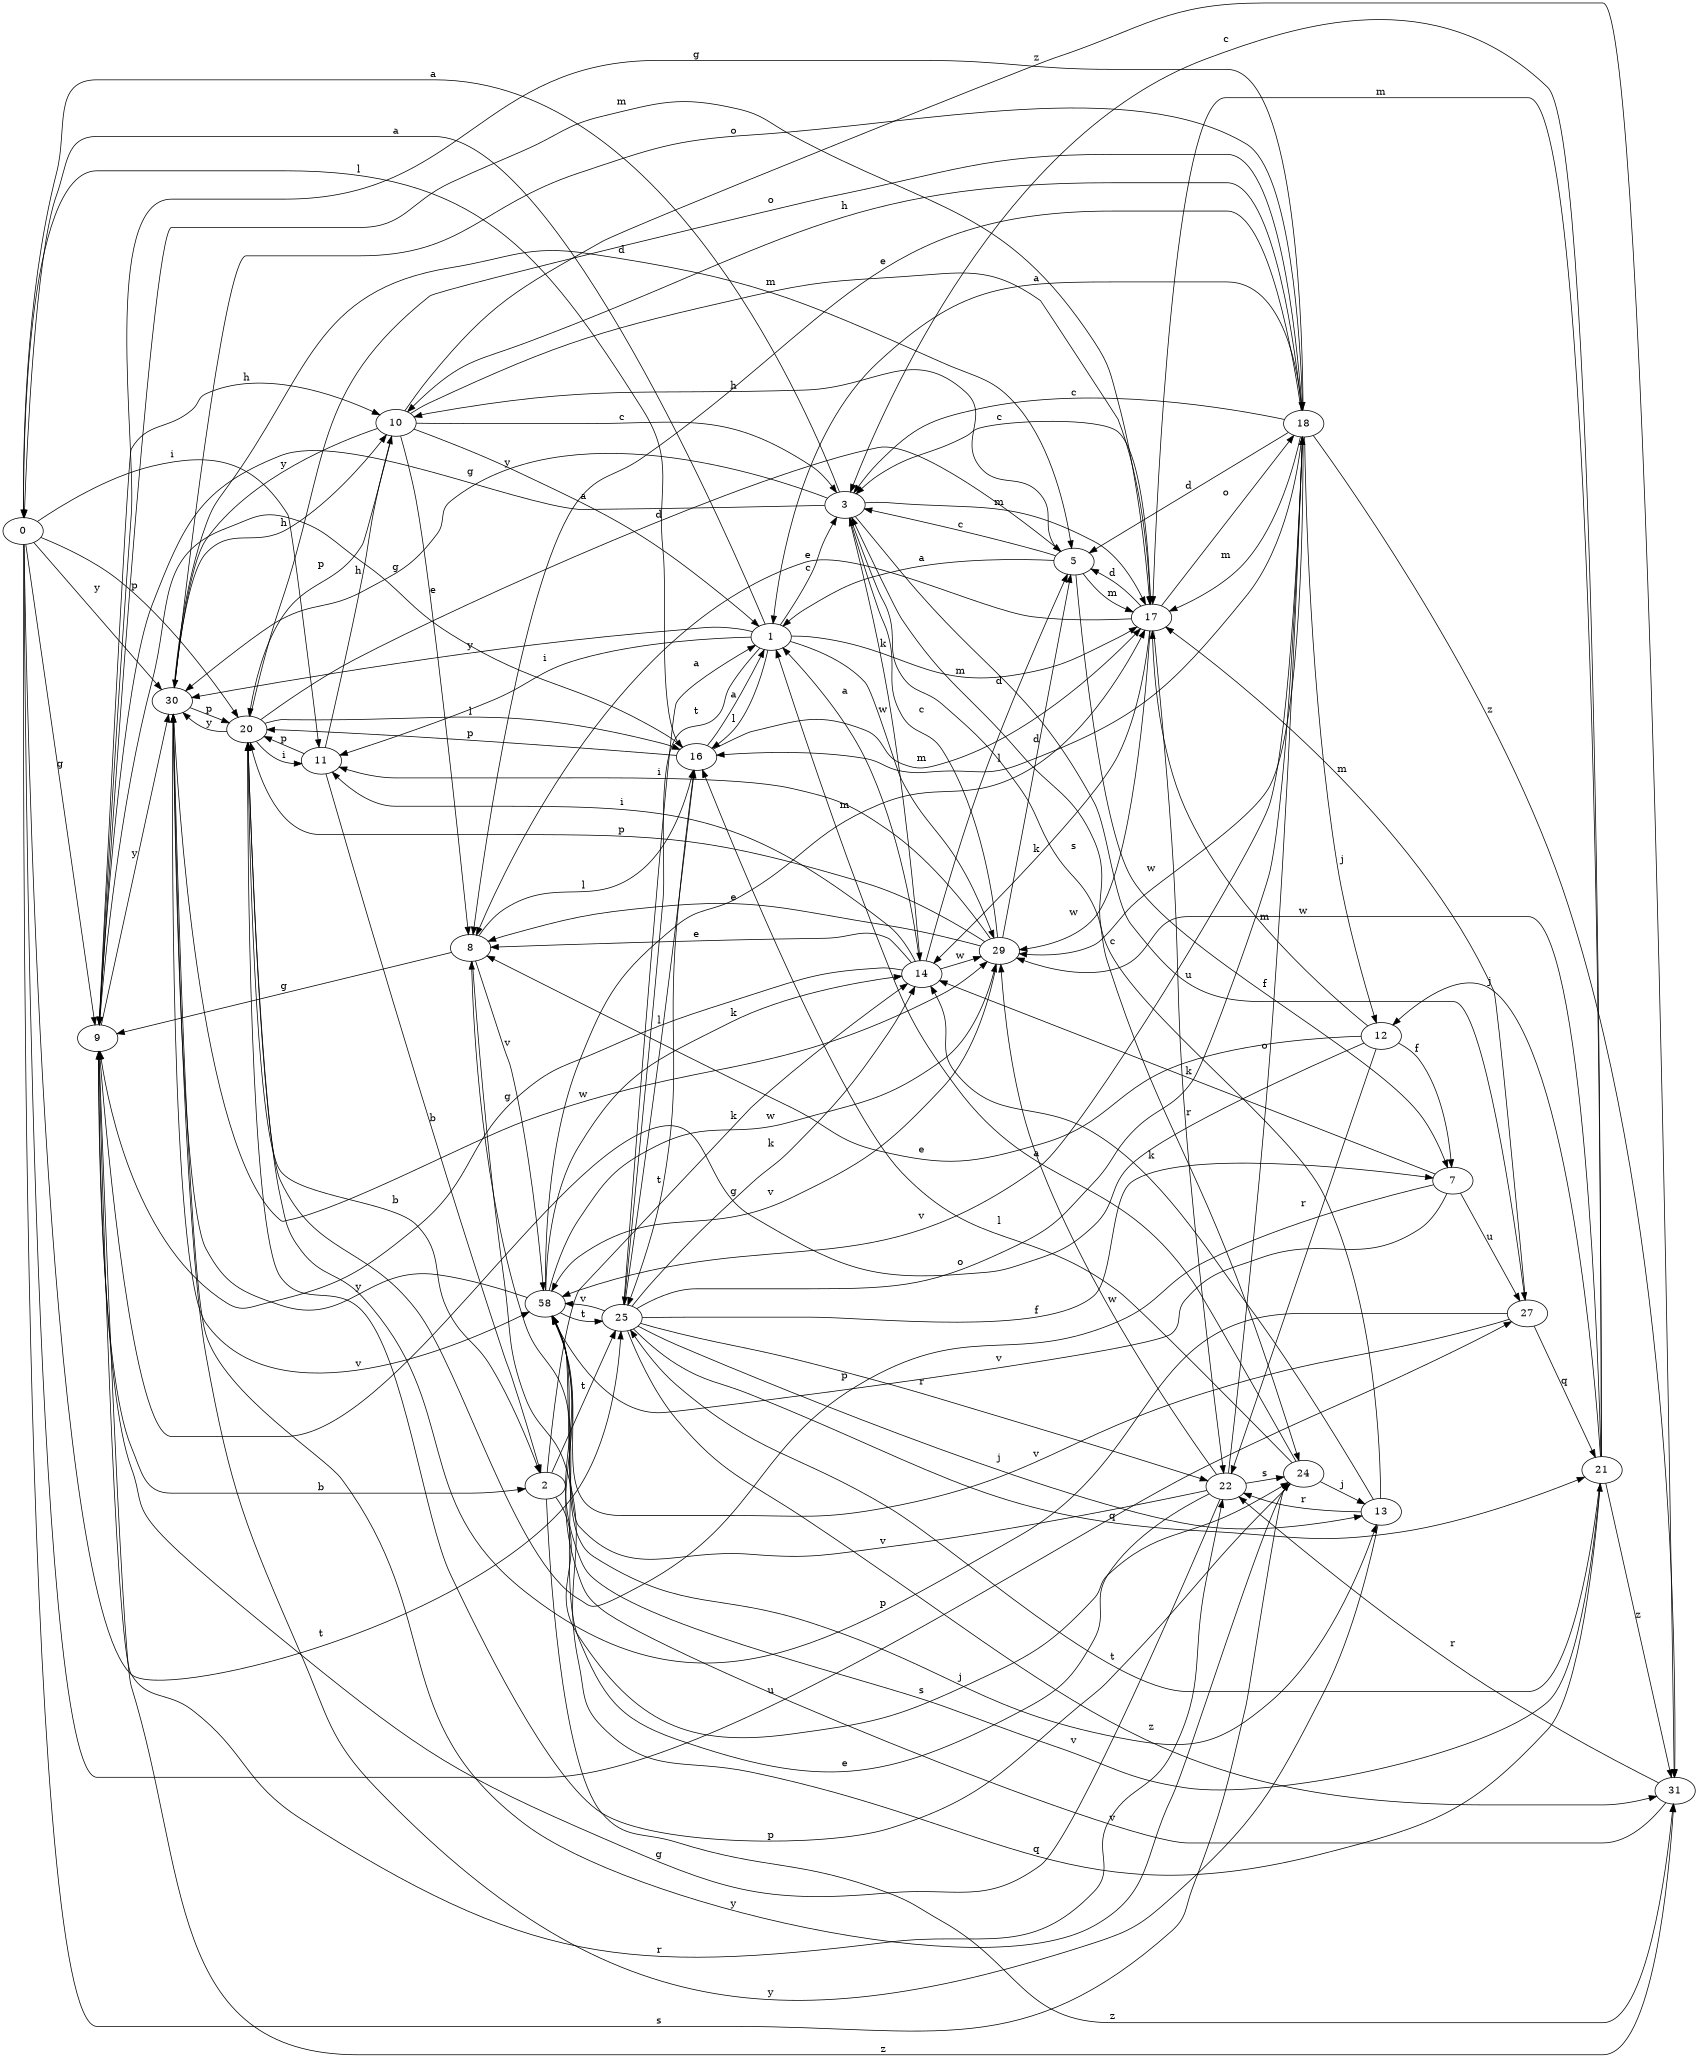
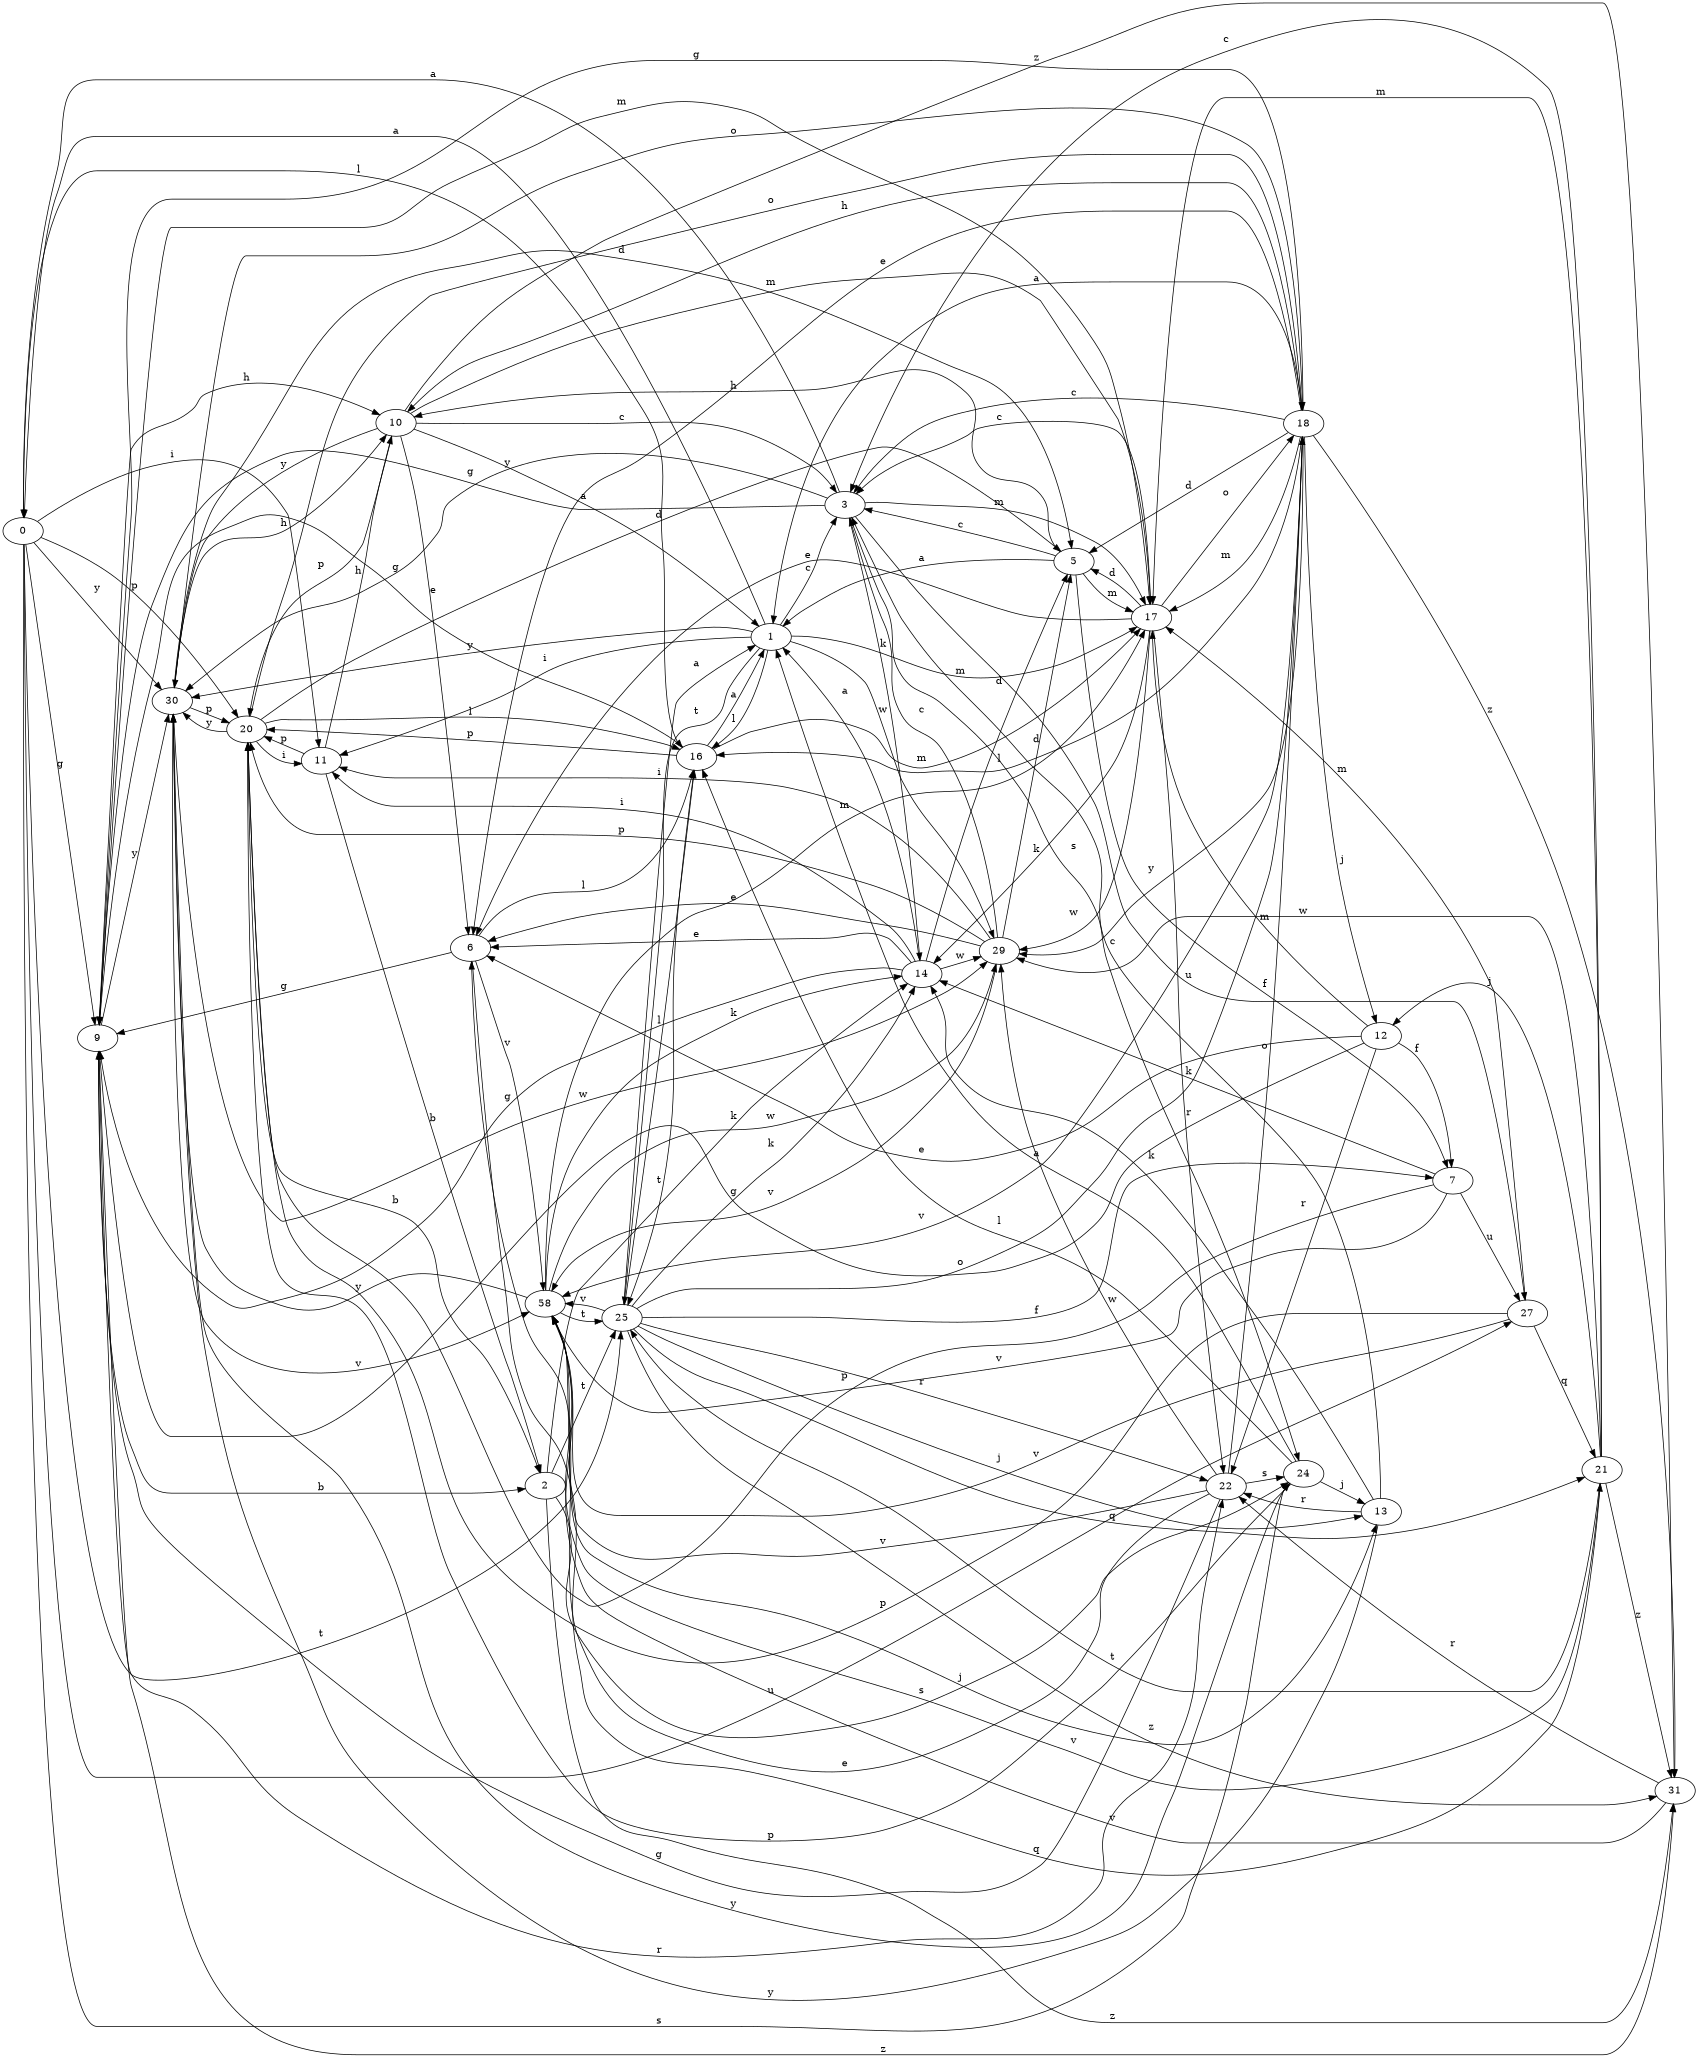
  strict digraph {
    rankdir=LR
    0
    9
    11
    16
    20
    24
    25
    27
    30
    17
    2
    31
    10
    22
    1
    5
    18
    13
    14
    7
    21
    n22 [label=58]
    29
    3
-   6 [label=8]
+   6
    12
    0 -> 9 [label=g]
    0 -> 11 [label=i]
    0 -> 16 [label=l]
    0 -> 20 [label=p]
    0 -> 24 [label=s]
    0 -> 25 [label=t]
    0 -> 27 [label=u]
    0 -> 30 [label=y]
    9 -> 30 [label=y]
    9 -> 17 [label=m]
    9 -> 2 [label=b]
    9 -> 31 [label=z]
    9 -> 10 [label=h]
    9 -> 22 [label=r]
    11 -> 20 [label=p]
    11 -> 2 [label=b]
    11 -> 10 [label=h]
    16 -> 9 [label=g]
    16 -> 20 [label=p]
    16 -> 25 [label=t]
    16 -> 17 [label=m]
    16 -> 1 [label=a]
    20 -> 11 [label=i]
    20 -> 16 [label=l]
    20 -> 30 [label=y]
    20 -> 2 [label=b]
    20 -> 5 [label=d]
    20 -> 18 [label=o]
    24 -> 16 [label=l]
    24 -> 20 [label=p]
    24 -> 30 [label=y]
    24 -> 1 [label=a]
    24 -> 13 [label=j]
    25 -> 16 [label=l]
    25 -> 31 [label=z]
    25 -> 22 [label=r]
    25 -> 1 [label=a]
    25 -> 18 [label=o]
    25 -> 13 [label=j]
    25 -> 14 [label=k]
    25 -> 7 [label=f]
    25 -> 21 [label=q]
    25 -> n22 [label=v]
    27 -> 20 [label=p]
    27 -> 17 [label=m]
    27 -> 21 [label=q]
    27 -> n22 [label=v]
    30 -> 20 [label=p]
    30 -> 10 [label=h]
    30 -> 5 [label=d]
    30 -> 18 [label=o]
    30 -> n22 [label=v]
    30 -> 29 [label=w]
    17 -> 22 [label=r]
    17 -> 5 [label=d]
    17 -> 18 [label=o]
    17 -> 14 [label=k]
    17 -> 29 [label=w]
    17 -> 3 [label=c]
    17 -> 6 [label=e]
    2 -> 24 [label=s]
    2 -> 25 [label=t]
    2 -> 31 [label=z]
    2 -> 14 [label=k]
    31 -> 22 [label=r]
    31 -> n22 [label=v]
    10 -> 20 [label=p]
    10 -> 30 [label=y]
    10 -> 17 [label=m]
    10 -> 31 [label=z]
    10 -> 1 [label=a]
    10 -> 3 [label=c]
    10 -> 6 [label=e]
    22 -> 9 [label=g]
    22 -> 24 [label=s]
    22 -> 18 [label=o]
    22 -> n22 [label=v]
    22 -> 29 [label=w]
    22 -> 6 [label=e]
    1 -> 0 [label=a]
    1 -> 11 [label=i]
    1 -> 16 [label=l]
    1 -> 25 [label=t]
    1 -> 30 [label=y]
    1 -> 17 [label=m]
    1 -> 29 [label=w]
    1 -> 3 [label=c]
    5 -> 17 [label=m]
    5 -> 10 [label=h]
    5 -> 1 [label=a]
    5 -> 7 [label=f]
    5 -> 3 [label=c]
    18 -> 9 [label=g]
    18 -> 16 [label=l]
    18 -> 17 [label=m]
    18 -> 31 [label=z]
    18 -> 10 [label=h]
    18 -> 1 [label=a]
    18 -> 5 [label=d]
    18 -> n22 [label=v]
-   18 -> 29 [label=w]
+   18 -> 29 [label=y]
    18 -> 3 [label=c]
    18 -> 6 [label=e]
    18 -> 12 [label=j]
    13 -> 30 [label=y]
    13 -> 22 [label=r]
    13 -> 14 [label=k]
    13 -> 3 [label=c]
    14 -> 9 [label=g]
    14 -> 11 [label=i]
    14 -> 1 [label=a]
    14 -> 5 [label=d]
    14 -> 29 [label=w]
    14 -> 6 [label=e]
    7 -> 20 [label=p]
    7 -> 27 [label=u]
    7 -> 14 [label=k]
    7 -> n22 [label=v]
    21 -> 25 [label=t]
    21 -> 17 [label=m]
    21 -> 31 [label=z]
    21 -> n22 [label=v]
    21 -> 29 [label=w]
    21 -> 3 [label=c]
    21 -> 12 [label=j]
    n22 -> 25 [label=t]
    n22 -> 30 [label=y]
    n22 -> 17 [label=m]
    n22 -> 13 [label=j]
    n22 -> 14 [label=k]
    n22 -> 29 [label=w]
    29 -> 11 [label=i]
    29 -> 20 [label=p]
    29 -> 5 [label=d]
    29 -> n22 [label=v]
    29 -> 3 [label=c]
    29 -> 6 [label=e]
    3 -> 0 [label=a]
    3 -> 9 [label=g]
    3 -> 24 [label=s]
    3 -> 27 [label=u]
    3 -> 30 [label=y]
    3 -> 17 [label=m]
    3 -> 14 [label=k]
    6 -> 9 [label=g]
    6 -> 16 [label=l]
    6 -> 21 [label=q]
    6 -> n22 [label=v]
    12 -> 9 [label=g]
    12 -> 17 [label=m]
    12 -> 22 [label=r]
    12 -> 7 [label=f]
    12 -> 6 [label=e]
  }
